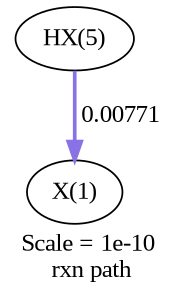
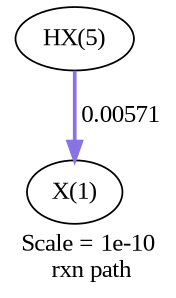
  digraph {
    fontname="Liberation Serif"
    label="Scale = 1e-10\l rxn path"
    node [fontname="Liberation Serif"]
    n1 [label="HX(5)"]
    n2 [label="X(1)"]
-   n1 -> n2 [arrowsize=1.05 color="0.7, 0.506, 0.9" fontname="Liberation Serif" label=" 0.00771" style="setlinewidth(2.1)"]
+   n1 -> n2 [arrowsize=1.05 color="0.7, 0.506, 0.9" fontname="Liberation Serif" label=" 0.00571" style="setlinewidth(2.1)"]
  }
